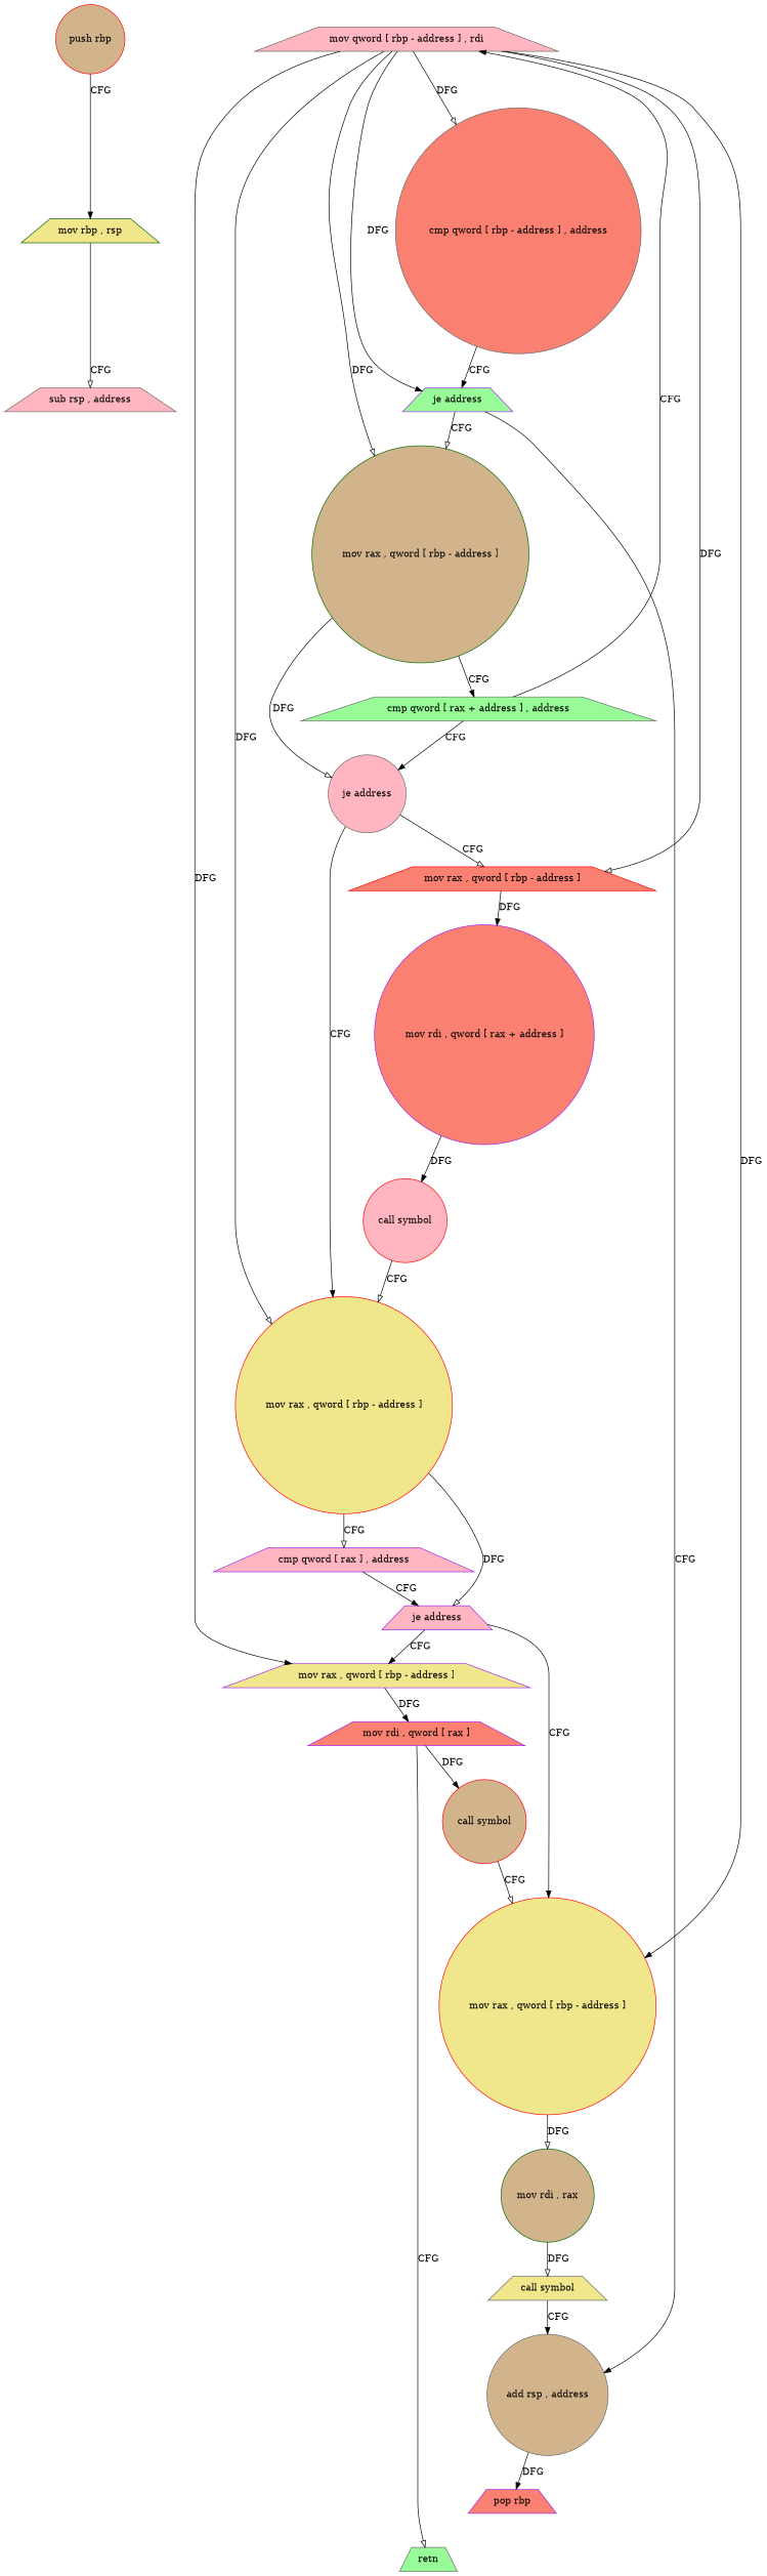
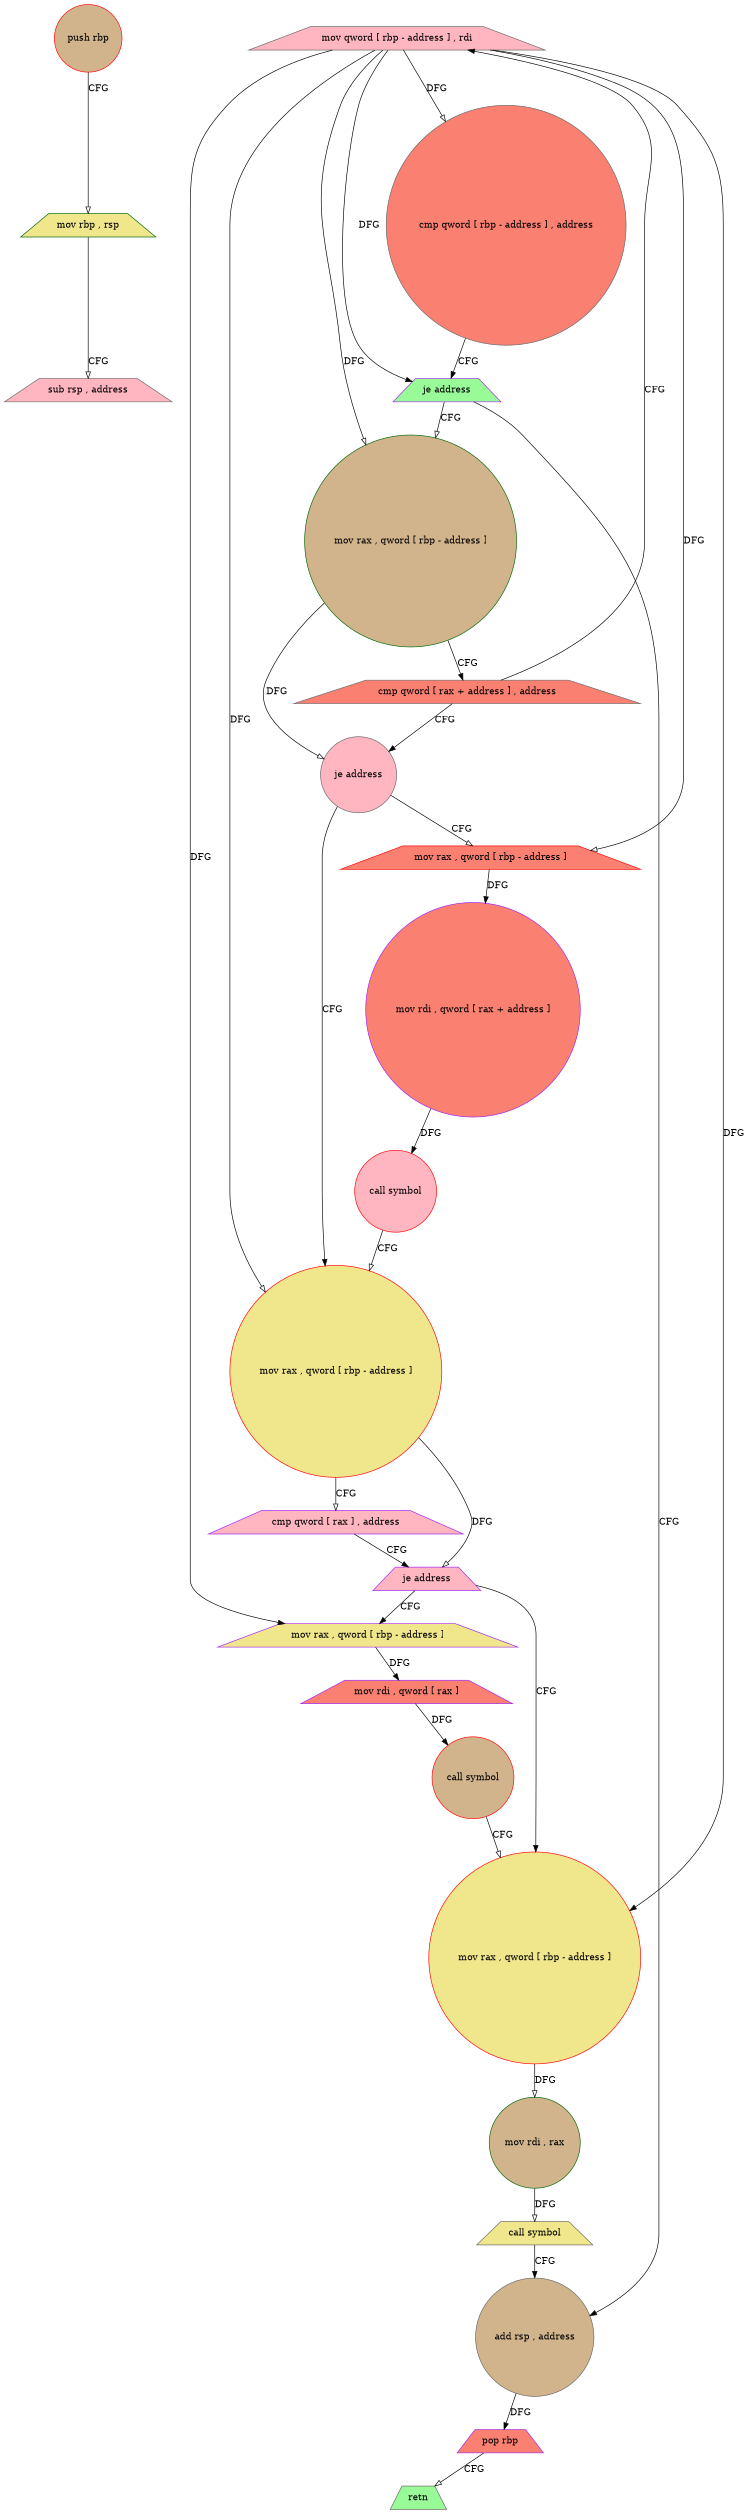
  digraph {
    node [color=gray40 fillcolor=lightpink shape=trapezium style=filled]
    edge [arrowhead=normal]
    n1 [color=red fillcolor=tan label="push rbp" shape=circle]
    n2 [color=darkgreen fillcolor=khaki label="mov rbp , rsp"]
    n3 [label="sub rsp , address"]
    n4 [label="mov qword [ rbp - address ] , rdi"]
    n5 [fillcolor=salmon label="cmp qword [ rbp - address ] , address" shape=circle]
    n6 [color=purple fillcolor=palegreen label="je address"]
    n7 [color=darkgreen fillcolor=tan label="mov rax , qword [ rbp - address ]" shape=circle]
    n8 [color=red fillcolor=khaki label="mov rax , qword [ rbp - address ]" shape=circle]
    n9 [color=red fillcolor=salmon label="mov rax , qword [ rbp - address ]"]
    n10 [color=red fillcolor=khaki label="mov rax , qword [ rbp - address ]" shape=circle]
    n11 [color=purple fillcolor=khaki label="mov rax , qword [ rbp - address ]"]
    n12 [fillcolor=tan label="add rsp , address" shape=circle]
-   n13 [fillcolor=palegreen label="cmp qword [ rax + address ] , address"]
+   n13 [fillcolor=salmon label="cmp qword [ rax + address ] , address"]
    n14 [label="je address" shape=circle]
    n15 [color=purple label="cmp qword [ rax ] , address"]
    n16 [color=purple label="je address"]
    n17 [color=purple fillcolor=salmon label="mov rdi , qword [ rax + address ]" shape=circle]
    n18 [color=darkgreen fillcolor=tan label="mov rdi , rax" shape=circle]
    n19 [color=purple fillcolor=salmon label="mov rdi , qword [ rax ]"]
    n20 [color=purple fillcolor=salmon label="pop rbp"]
    n21 [fillcolor=palegreen label=retn]
    n22 [color=red label="call symbol" shape=circle]
    n23 [fillcolor=khaki label="call symbol"]
    n24 [color=red fillcolor=tan label="call symbol" shape=circle]
-   n1 -> n2 [label=CFG]
+   n1 -> n2 [arrowhead=onormal label=CFG]
    n2 -> n3 [arrowhead=onormal label=CFG]
    n4 -> n5 [arrowhead=onormal label=DFG]
    n4 -> n6 [label=DFG]
    n4 -> n7 [arrowhead=onormal label=DFG]
    n4 -> n8 [arrowhead=onormal label=DFG]
    n4 -> n9 [arrowhead=onormal label=DFG]
    n4 -> n10 [label=DFG]
    n4 -> n11 [label=DFG]
    n5 -> n6 [label=CFG]
    n6 -> n7 [arrowhead=onormal label=CFG]
    n6 -> n12 [label=CFG]
    n7 -> n13 [label=CFG]
    n7 -> n14 [arrowhead=onormal label=DFG]
    n8 -> n15 [arrowhead=onormal label=CFG]
    n8 -> n16 [arrowhead=onormal label=DFG]
    n9 -> n17 [label=DFG]
    n10 -> n18 [arrowhead=onormal label=DFG]
    n11 -> n19 [label=DFG]
    n12 -> n20 [label=DFG]
    n13 -> n4 [label=CFG]
    n13 -> n14 [label=CFG]
    n14 -> n8 [label=CFG]
    n14 -> n9 [arrowhead=onormal label=CFG]
    n15 -> n16 [label=CFG]
    n16 -> n10 [label=CFG]
    n16 -> n11 [label=CFG]
    n17 -> n22 [label=DFG]
    n18 -> n23 [arrowhead=onormal label=DFG]
    n19 -> n24 [label=DFG]
-   n19 -> n21 [arrowhead=onormal label=CFG]
+   n20 -> n21 [arrowhead=onormal label=CFG]
    n22 -> n8 [arrowhead=onormal label=CFG]
    n23 -> n12 [label=CFG]
    n24 -> n10 [arrowhead=onormal label=CFG]
  }
